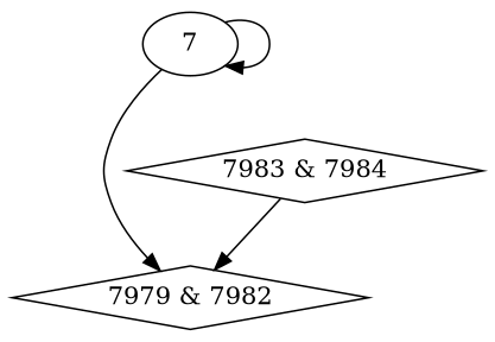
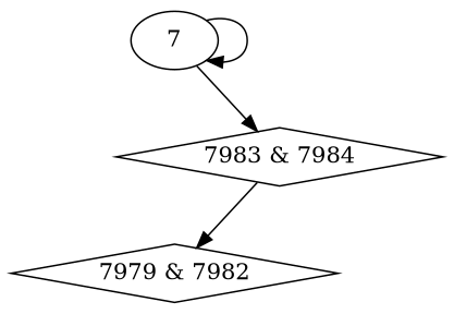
  digraph {
    node [shape=diamond]
    n1 [label="7979 & 7982"]
    n2 [label="7983 & 7984"]
    n3 [label=7 shape=""]
    n2 -> n1
-   n3 -> n1
+   n3 -> n2
    n3 -> n3
  }
